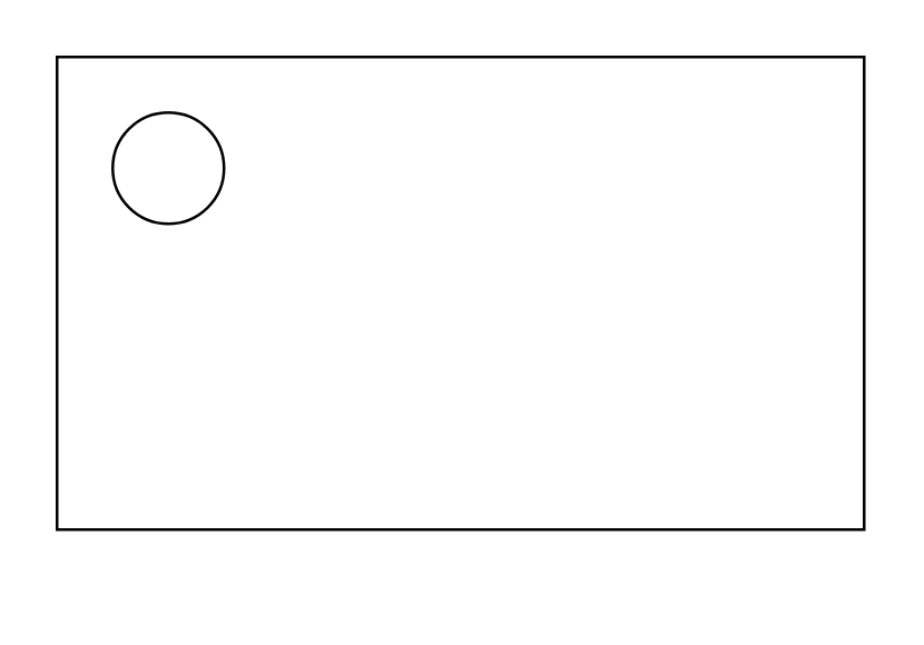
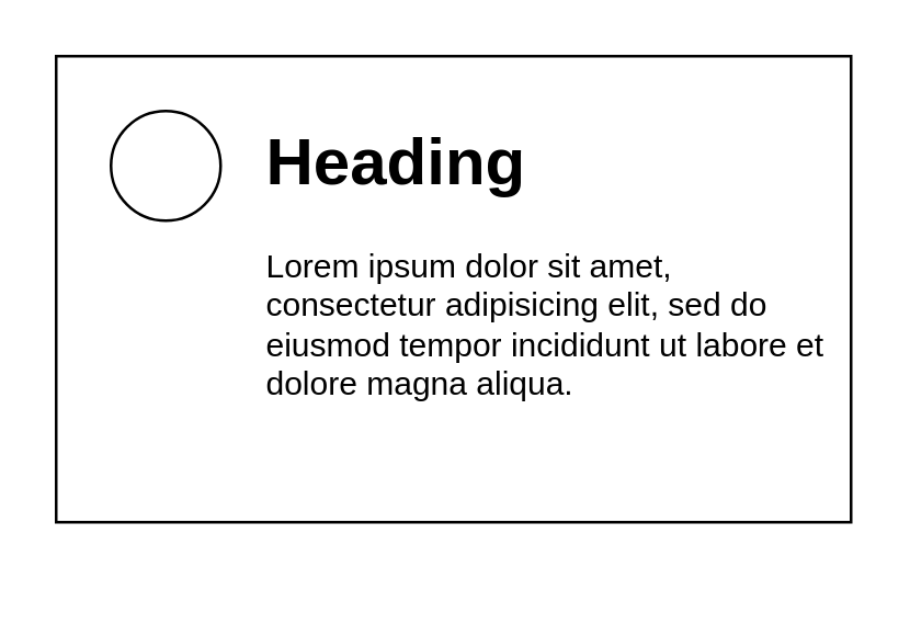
  <mxCell id="0" />
  <mxCell id="1" parent="0" />
  <mxCell id="2" value="" style="group" vertex="1" connectable="0" parent="1"><mxGeometry x="20" y="20" width="290" height="190" as="geometry" /></mxCell>
  <mxCell id="3" value="" style="rounded=0;whiteSpace=wrap;html=1;" vertex="1" parent="2"><mxGeometry width="290" height="170" as="geometry" /></mxCell>
  <mxCell id="4" value="" style="ellipse;whiteSpace=wrap;html=1;aspect=fixed;" vertex="1" parent="2"><mxGeometry x="20" y="20" width="40" height="40" as="geometry" /></mxCell>
+ <mxCell id="5" value="&lt;h1&gt;Heading&lt;/h1&gt;&lt;p&gt;Lorem ipsum dolor sit amet, consectetur adipisicing elit, sed do eiusmod tempor incididunt ut labore et dolore magna aliqua.&lt;/p&gt;" style="text;html=1;strokeColor=none;fillColor=none;spacing=5;spacingTop=-20;whiteSpace=wrap;overflow=hidden;rounded=0;" vertex="1" parent="2"><mxGeometry x="72" y="19" width="218" height="120" as="geometry" /></mxCell>
